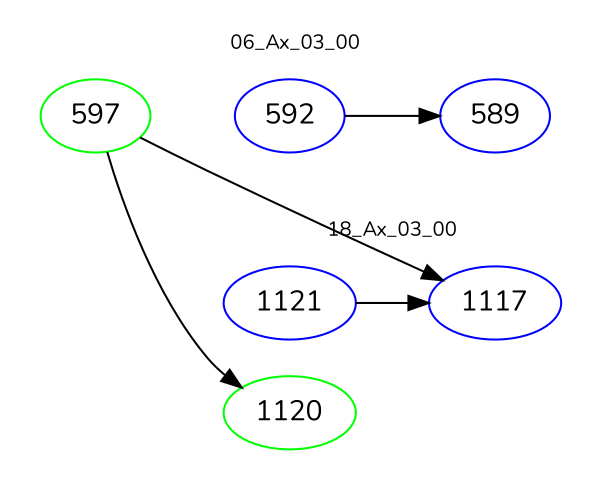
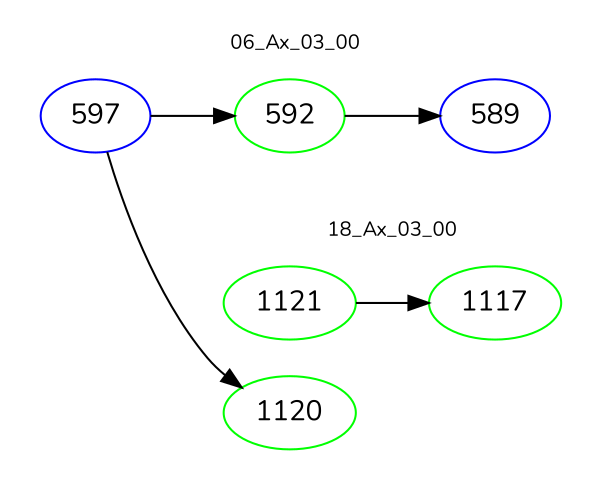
  digraph {
    fontname=Nunito
    rankdir=LR
    node [color=green fontname=Nunito]
    edge [color=black fontname=Nunito]
-   n1 [color=blue label=1121]
-   n2 [color=blue label=1117]
+   n1 [label=1121]
+   n2 [label=1117]
    n3 [label=1120]
-   n4 [label=597]
-   n5 [color=blue label=592]
+   n4 [color=blue label=597]
+   n5 [label=592]
    n6 [color=blue label=589]
    subgraph cluster_1 {
      color=white
      fontsize=10
      label="18_Ax_03_00"
      n1
      n2
      n3
    }
    subgraph cluster_2 {
      color=white
      fontsize=10
      label="06_Ax_03_00"
      n4
      n5
      n6
    }
    n1 -> n2
    n4 -> n3
-   n4 -> n2
+   n4 -> n5
    n5 -> n6
  }
